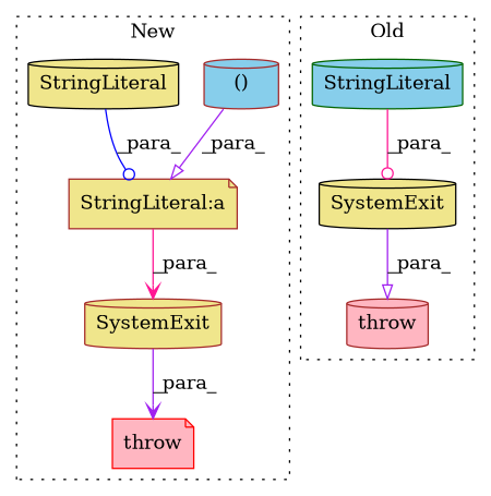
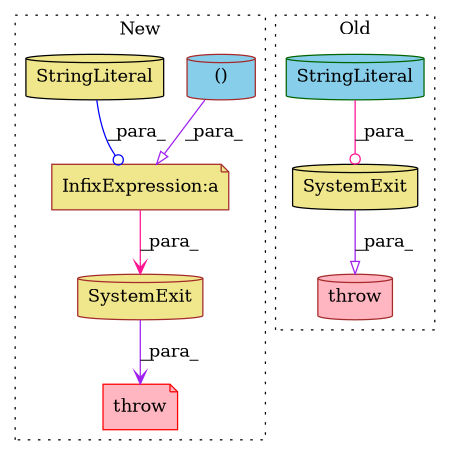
  digraph {
    node [a=32 l=6 shape=cylinder style=filled fillcolor=khaki color=brown]
    edge [color=purple arrowhead=onormal]
    n1 [a=106 l=31 label="()" s=1343 fillcolor=skyblue]
-   n2 [a=27 l=12 label="StringLiteral:a" s=1331 shape=note]
+   n2 [a=27 l=12 label="InfixExpression:a" s=1331 shape=note]
    n3 [l="11,2" label=SystemExit s="1224,1374"]
    n4 [a=53 label=throw s=1218 shape=note fillcolor=lightpink color=red]
    n5 [a=45 l=96 label=StringLiteral s=1235 color=black]
    n6 [l="11,1" label=SystemExit s="1109,1180" color=black]
    n7 [a=53 label=throw s=1103 fillcolor=lightpink]
    n8 [a=45 l=60 label=StringLiteral s=1120 fillcolor=skyblue color=darkgreen]
    subgraph cluster_1 {
      label=New
      style=dotted
      n1
      n2
      n3
      n4
      n5
    }
    subgraph cluster_2 {
      label=Old
      style=dotted
      n6
      n7
      n8
    }
    n1 -> n2 [label=_para_]
    n2 -> n3 [label=_para_ color=deeppink arrowhead=vee]
    n3 -> n4 [label=_para_ arrowhead=vee]
    n5 -> n2 [label=_para_ color=blue arrowhead=odot]
    n6 -> n7 [label=_para_]
    n8 -> n6 [label=_para_ color=deeppink arrowhead=odot]
  }
